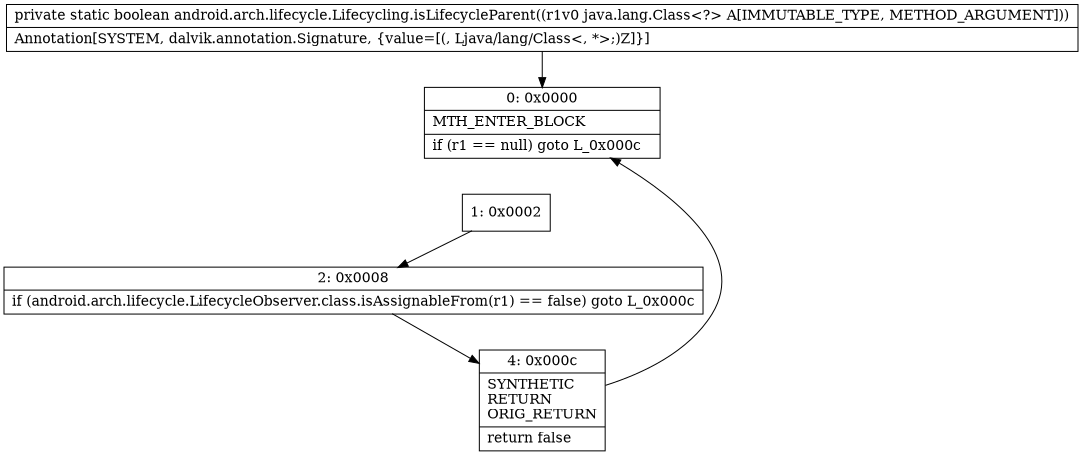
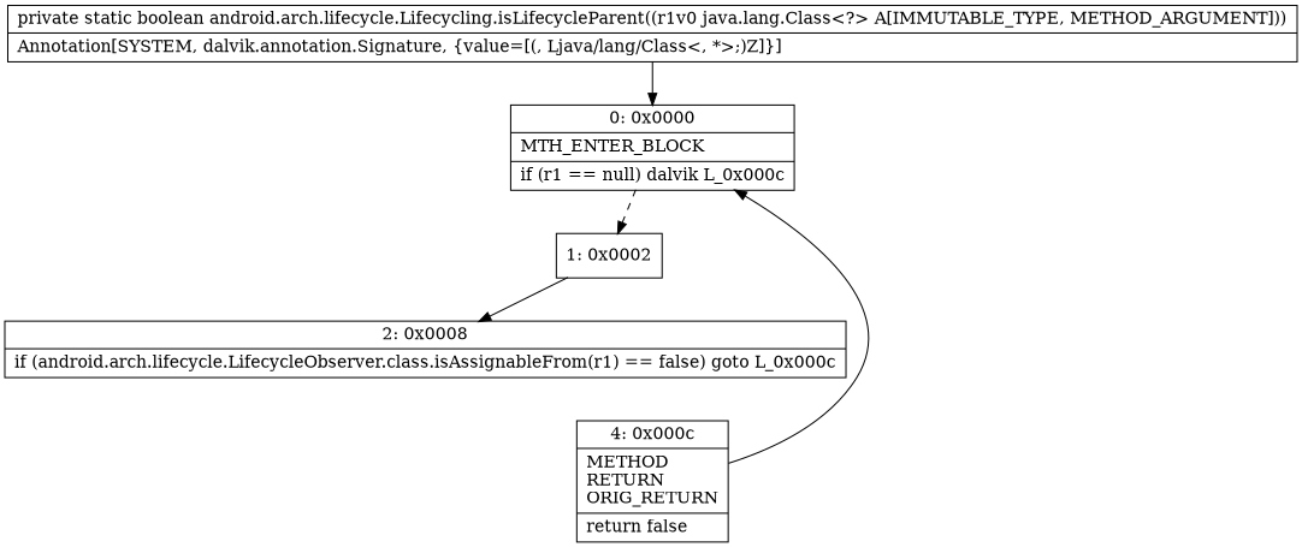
  digraph {
    fontname="DejaVu Serif"
    node [fontname="DejaVu Serif" shape=record]
    edge [fontname="DejaVu Serif"]
-   n1 [label="{0\:\ 0x0000|MTH_ENTER_BLOCK\l|if (r1 == null) goto L_0x000c\l}"]
+   n1 [label="{0\:\ 0x0000|MTH_ENTER_BLOCK\l|if (r1 == null) dalvik L_0x000c\l}"]
    n2 [label="{1\:\ 0x0002}"]
    n3 [label="{2\:\ 0x0008|if (android.arch.lifecycle.LifecycleObserver.class.isAssignableFrom(r1) == false) goto L_0x000c\l}"]
-   n4 [label="{4\:\ 0x000c|SYNTHETIC\lRETURN\lORIG_RETURN\l|return false\l}"]
+   n4 [label="{4\:\ 0x000c|METHOD\lRETURN\lORIG_RETURN\l|return false\l}"]
    n5 [label="{private static boolean android.arch.lifecycle.Lifecycling.isLifecycleParent((r1v0 java.lang.Class\<?\> A[IMMUTABLE_TYPE, METHOD_ARGUMENT]))  | Annotation[SYSTEM, dalvik.annotation.Signature, \{value=[(, Ljava\/lang\/Class\<, *\>;)Z]\}]\l}"]
+   n1 -> n2 [style=dashed]
    n2 -> n3
-   n3 -> n4
    n4 -> n1
    n5 -> n1
  }
